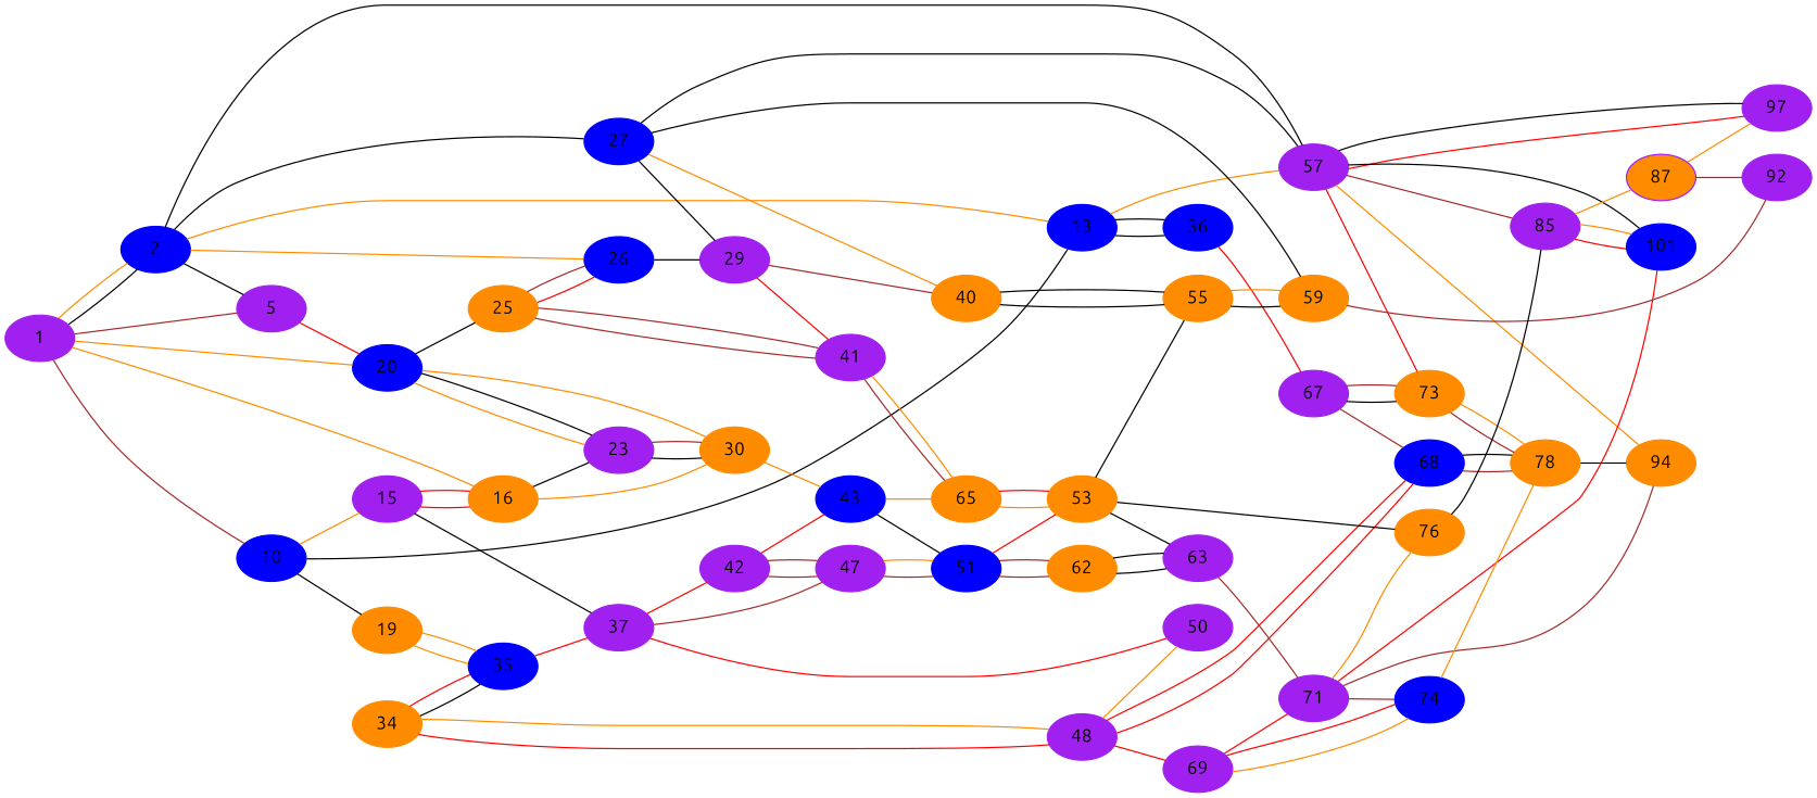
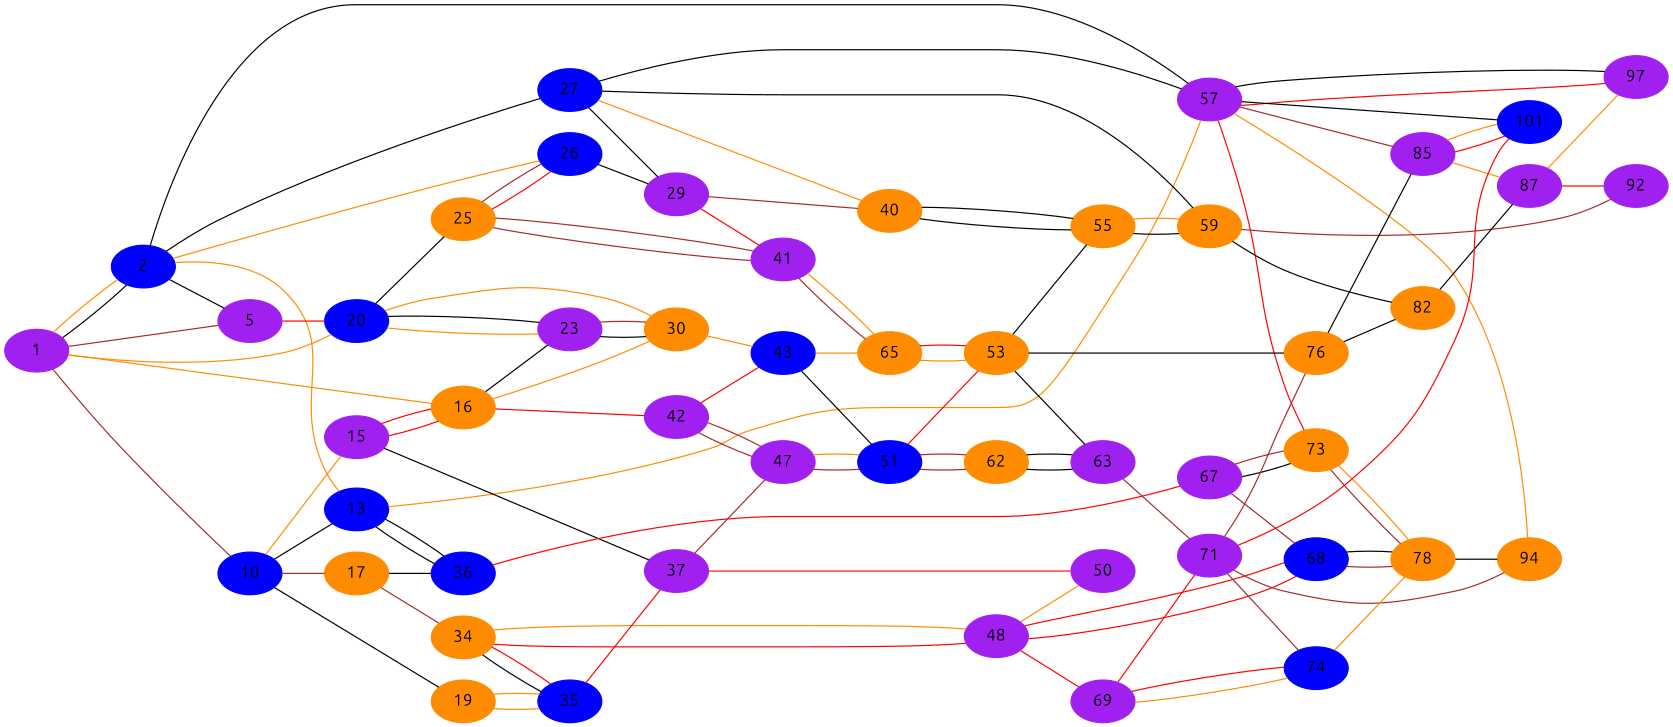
  graph {
    fontname=Ubuntu
    rankdir=LR
    node [color=purple fontname=Ubuntu style=filled]
    edge [color=black fontname=Ubuntu]
    1 [super="+7"]
    2 [color=blue super="+3"]
    5 [super="+6"]
    10 [color=blue super="+14+11"]
    16 [color=darkorange super="+22"]
    20 [color=blue super="+21"]
    13 [color=blue]
    26 [color=blue]
    27 [color=blue super="+28+56"]
    57 [super="+58"]
    15
+   17 [color=darkorange super="+32"]
    19 [color=darkorange]
    23
    30 [color=darkorange super="+31"]
    25 [color=darkorange]
    36 [color=blue super="+66"]
    29 [super="+39"]
    40 [color=darkorange]
    59 [color=darkorange super="+83"]
    73 [color=darkorange]
    85 [super="+86"]
    94 [color=darkorange]
    97
    101 [color=blue]
    37 [super="+38+46"]
    34 [color=darkorange]
    35 [color=blue]
    67
    42
    47
    50
    43 [color=blue super="+44"]
    48 [super="+49"]
    41
    n36 [color=darkorange label=65]
    55 [color=darkorange]
+   82 [color=darkorange]
    92
    51 [color=blue super="+52"]
    68 [color=blue]
    69 [super="+70"]
    53 [color=darkorange super="+60+54"]
    62 [color=darkorange]
    63 [super="+64"]
    76 [color=darkorange super="+84+77"]
    78 [color=darkorange super="+79"]
    71 [super="+75"]
    74 [color=blue super="+80"]
-   87 [super="+88+95" fillcolor=darkorange]
+   87 [super="+88+95"]
    1 -- 2
    1 -- 2 [color=darkorange]
    1 -- 5 [color=brown]
    1 -- 10 [color=brown]
    1 -- 16 [color=darkorange]
    1 -- 20 [color=darkorange]
    2 -- 5
    2 -- 13 [color=darkorange]
    2 -- 26 [color=darkorange]
    2 -- 27
    2 -- 57
    5 -- 20 [color=red]
    10 -- 13
    10 -- 15 [color=darkorange]
+   10 -- 17 [color=brown weight=2]
    10 -- 19 [weight=2]
    16 -- 23
    16 -- 30 [color=darkorange]
    20 -- 23 [color=darkorange]
    20 -- 23
    20 -- 30 [color=darkorange]
    20 -- 25
    13 -- 57 [color=darkorange]
    13 -- 36
    13 -- 36
    26 -- 29
    27 -- 57
    27 -- 29
    27 -- 40 [color=darkorange]
    27 -- 59
    57 -- 73 [color=red]
    57 -- 85 [color=brown]
    57 -- 94 [color=darkorange]
    57 -- 97 [color=red]
    57 -- 97
    57 -- 101
    15 -- 16 [color=red]
    15 -- 16 [color=red]
    15 -- 37
+   17 -- 36 [weight=2]
+   17 -- 34 [color=brown]
    19 -- 35 [color=darkorange]
    19 -- 35 [color=darkorange]
    23 -- 30
    23 -- 30 [color=brown]
    30 -- 43 [color=darkorange]
    25 -- 26 [color=red]
    25 -- 26 [color=brown]
    25 -- 41 [color=brown]
    25 -- 41 [color=brown]
    36 -- 67 [color=red]
    29 -- 40 [color=brown]
    29 -- 41 [color=red]
    40 -- 55
    40 -- 55
+   59 -- 82
    59 -- 92 [color=brown]
    73 -- 78 [color=brown]
    73 -- 78 [color=darkorange]
    85 -- 101 [color=red]
    85 -- 101 [color=darkorange]
    85 -- 87 [color=darkorange weight=2]
-   37 -- 42 [color=red]
+   16 -- 42 [color=red]
    37 -- 47 [color=brown]
    37 -- 50 [color=red]
    34 -- 35
    34 -- 35 [color=red]
    34 -- 48 [color=red]
    34 -- 48 [color=darkorange]
    35 -- 37 [color=red]
    67 -- 73
    67 -- 73 [color=brown]
    67 -- 68 [color=brown]
    42 -- 47 [color=brown]
    42 -- 47 [color=brown]
    42 -- 43 [color=red]
    47 -- 51 [color=brown]
    47 -- 51 [color=darkorange]
    43 -- n36 [color=darkorange]
    43 -- 51
    48 -- 50 [color=darkorange]
    48 -- 68 [color=red]
    48 -- 68 [color=red]
    48 -- 69 [color=red]
    41 -- n36 [color=brown]
    41 -- n36 [color=darkorange]
    n36 -- 53 [color=darkorange]
    n36 -- 53 [color=red]
    55 -- 59
    55 -- 59 [color=darkorange]
+   82 -- 87
    51 -- 53 [color=red]
    51 -- 62 [color=brown]
    51 -- 62 [color=brown]
    68 -- 78 [color=brown]
    68 -- 78
    69 -- 71 [color=red]
    69 -- 74 [color=darkorange]
    69 -- 74 [color=red]
    53 -- 55
    53 -- 63
    53 -- 76 [weight=2]
    62 -- 63
    62 -- 63
    63 -- 71 [color=brown weight=2]
    76 -- 85
+   76 -- 82
    78 -- 94
    71 -- 94 [color=brown]
    71 -- 101 [color=red]
-   71 -- 76 [color=darkorange]
+   71 -- 76 [color=brown]
    71 -- 74 [color=brown weight=2]
    74 -- 78 [color=darkorange weight=2]
    87 -- 97 [color=darkorange weight=2]
    87 -- 92 [color=red weight=2]
  }
